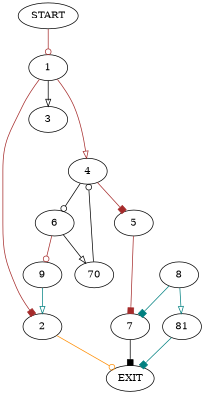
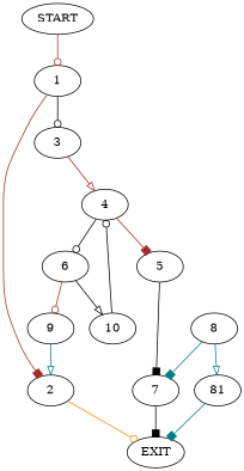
  digraph {
    edge [arrowhead=odot color=brown]
    n1 [label=START]
    1
    2
    3
    n5 [label=EXIT]
    4
    5
    6
    7
    9
-   10 [label=70]
+   10
    8
    n13 [label=81]
    n1 -> 1
    1 -> 2 [arrowhead=box]
-   1 -> 3 [arrowhead=onormal color=black]
+   1 -> 3 [color=black]
    2 -> n5 [color=darkorange]
-   1 -> 4 [arrowhead=onormal]
+   3 -> 4 [arrowhead=onormal]
    4 -> 5 [arrowhead=box]
    4 -> 6 [color=black]
-   5 -> 7 [arrowhead=box]
+   5 -> 7 [arrowhead=box color=black]
    6 -> 9
    6 -> 10 [arrowhead=onormal color=black]
    7 -> n5 [arrowhead=box color=black]
    9 -> 2 [arrowhead=onormal color=teal]
    10 -> 4 [color=black]
    8 -> 7 [arrowhead=box color=teal]
    8 -> n13 [arrowhead=onormal color=teal]
    n13 -> n5 [arrowhead=box color=teal]
  }
